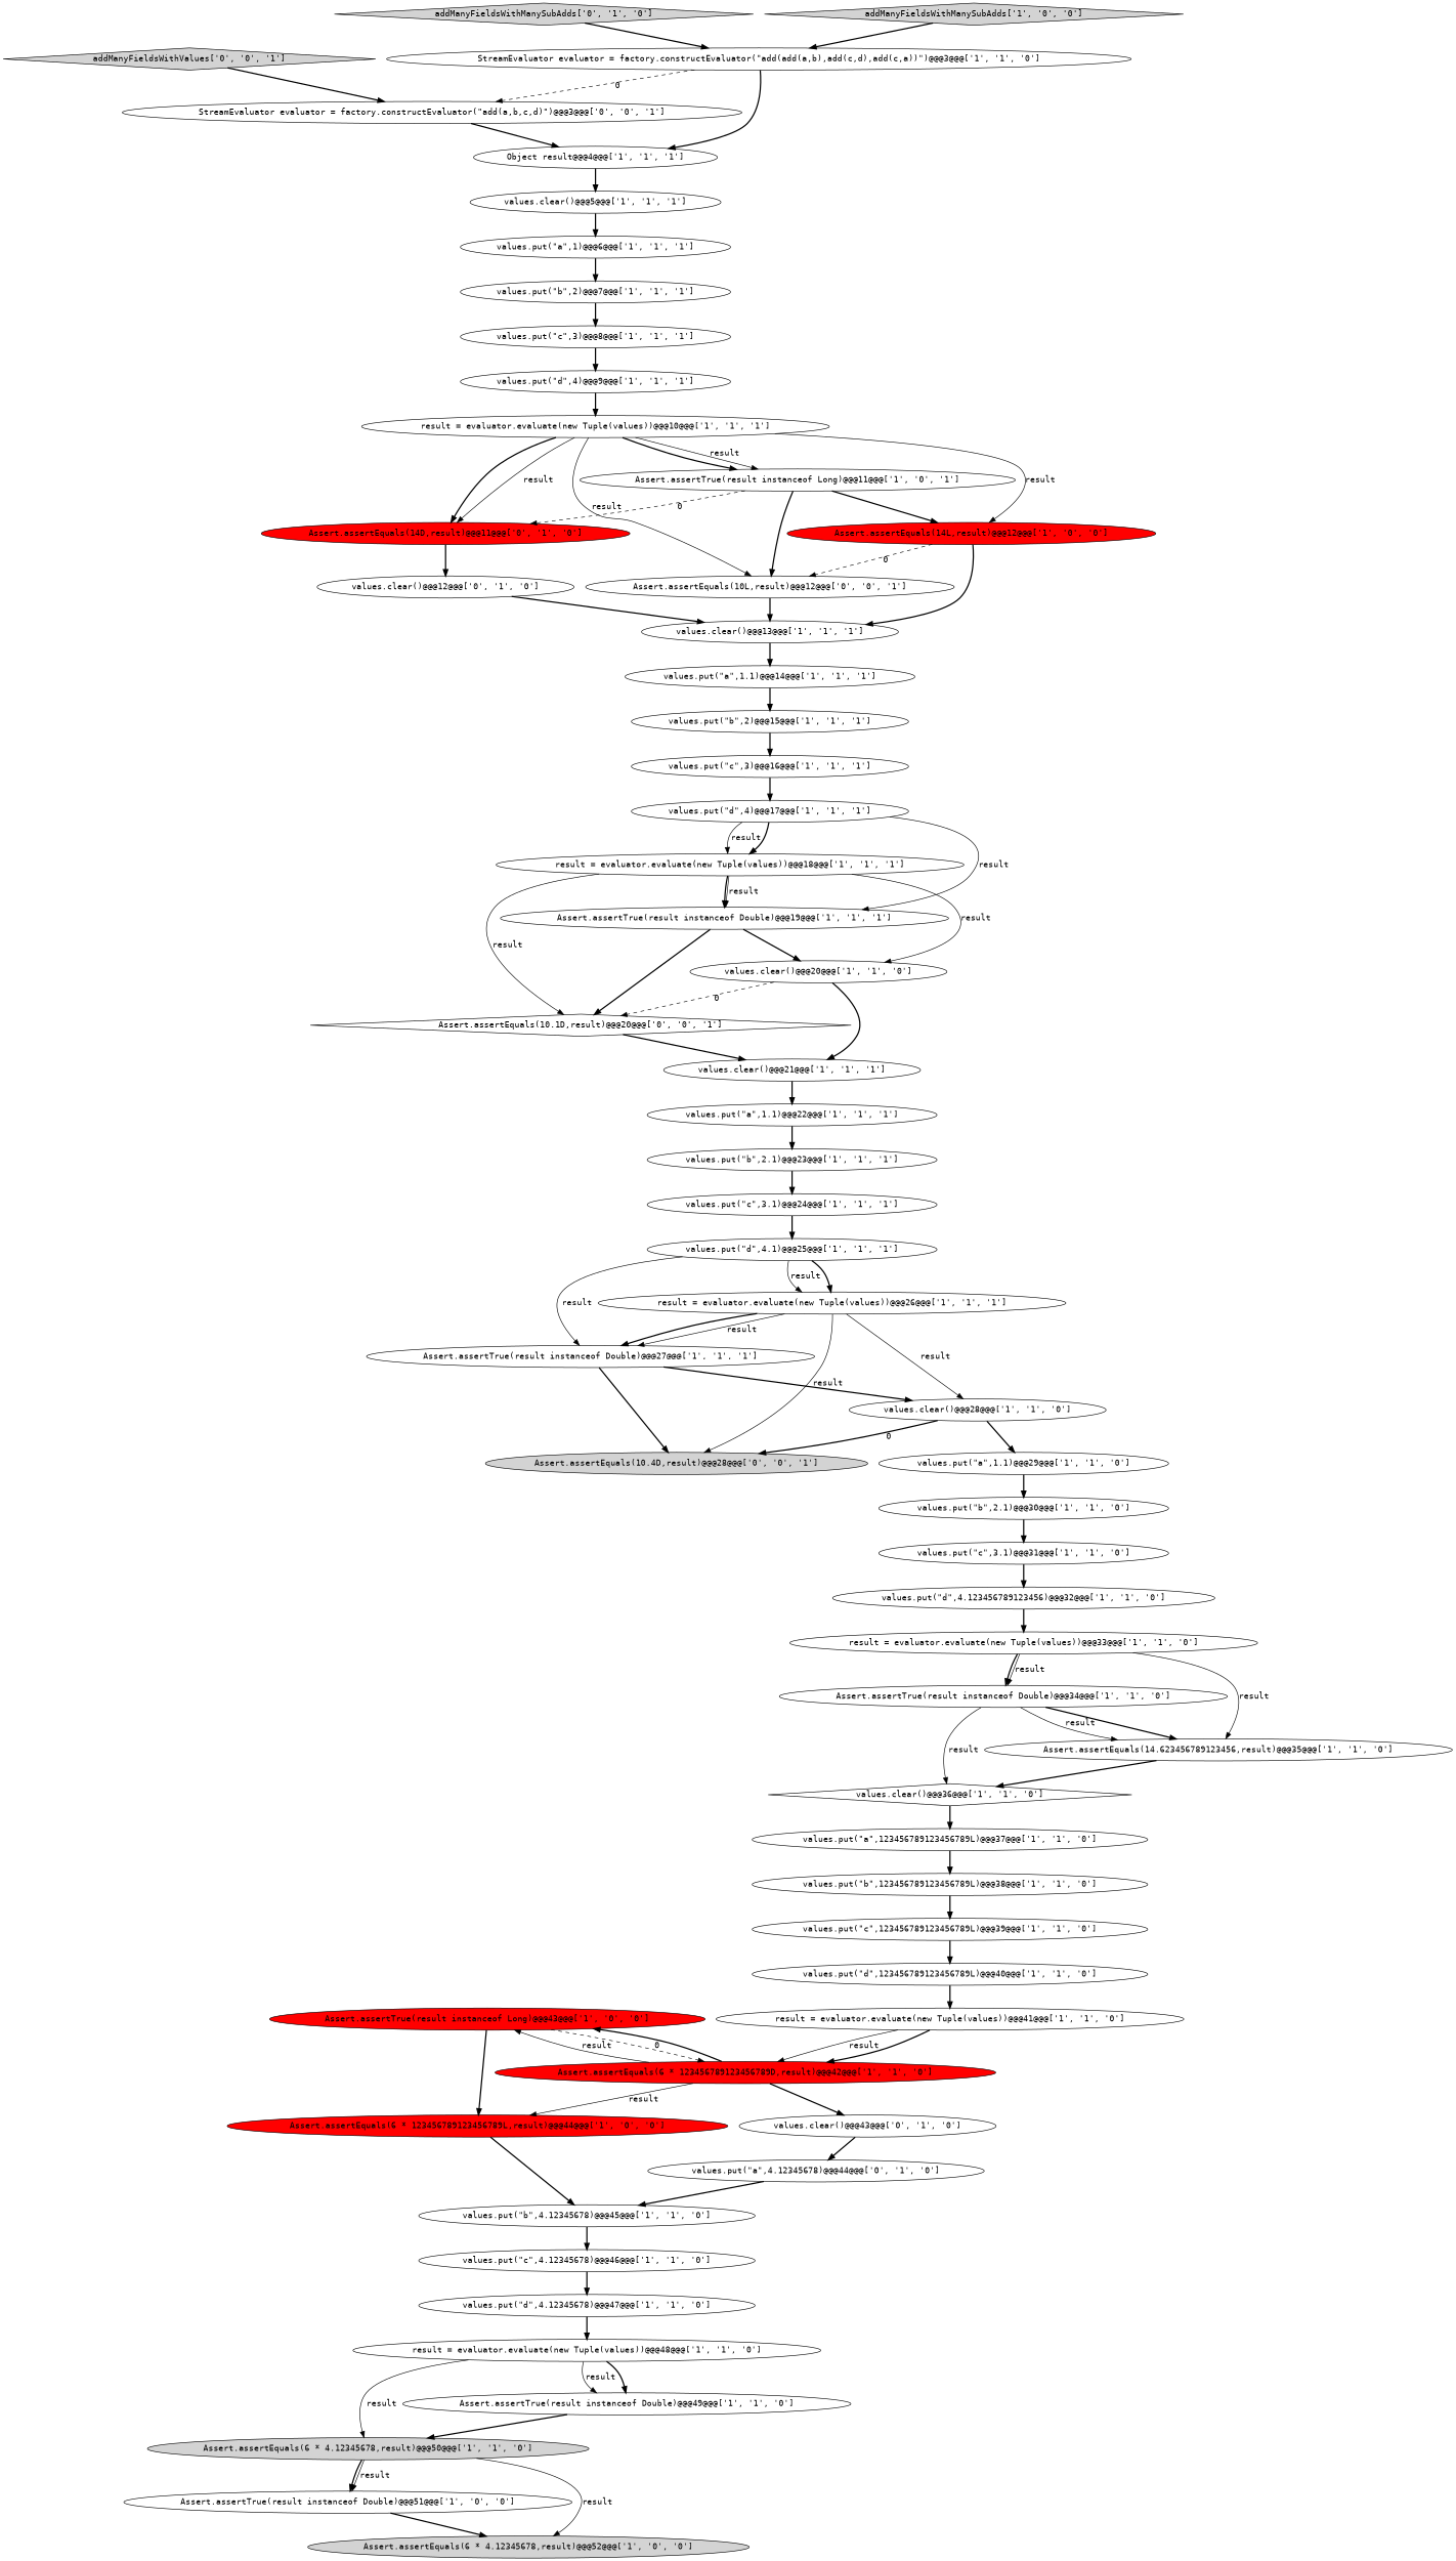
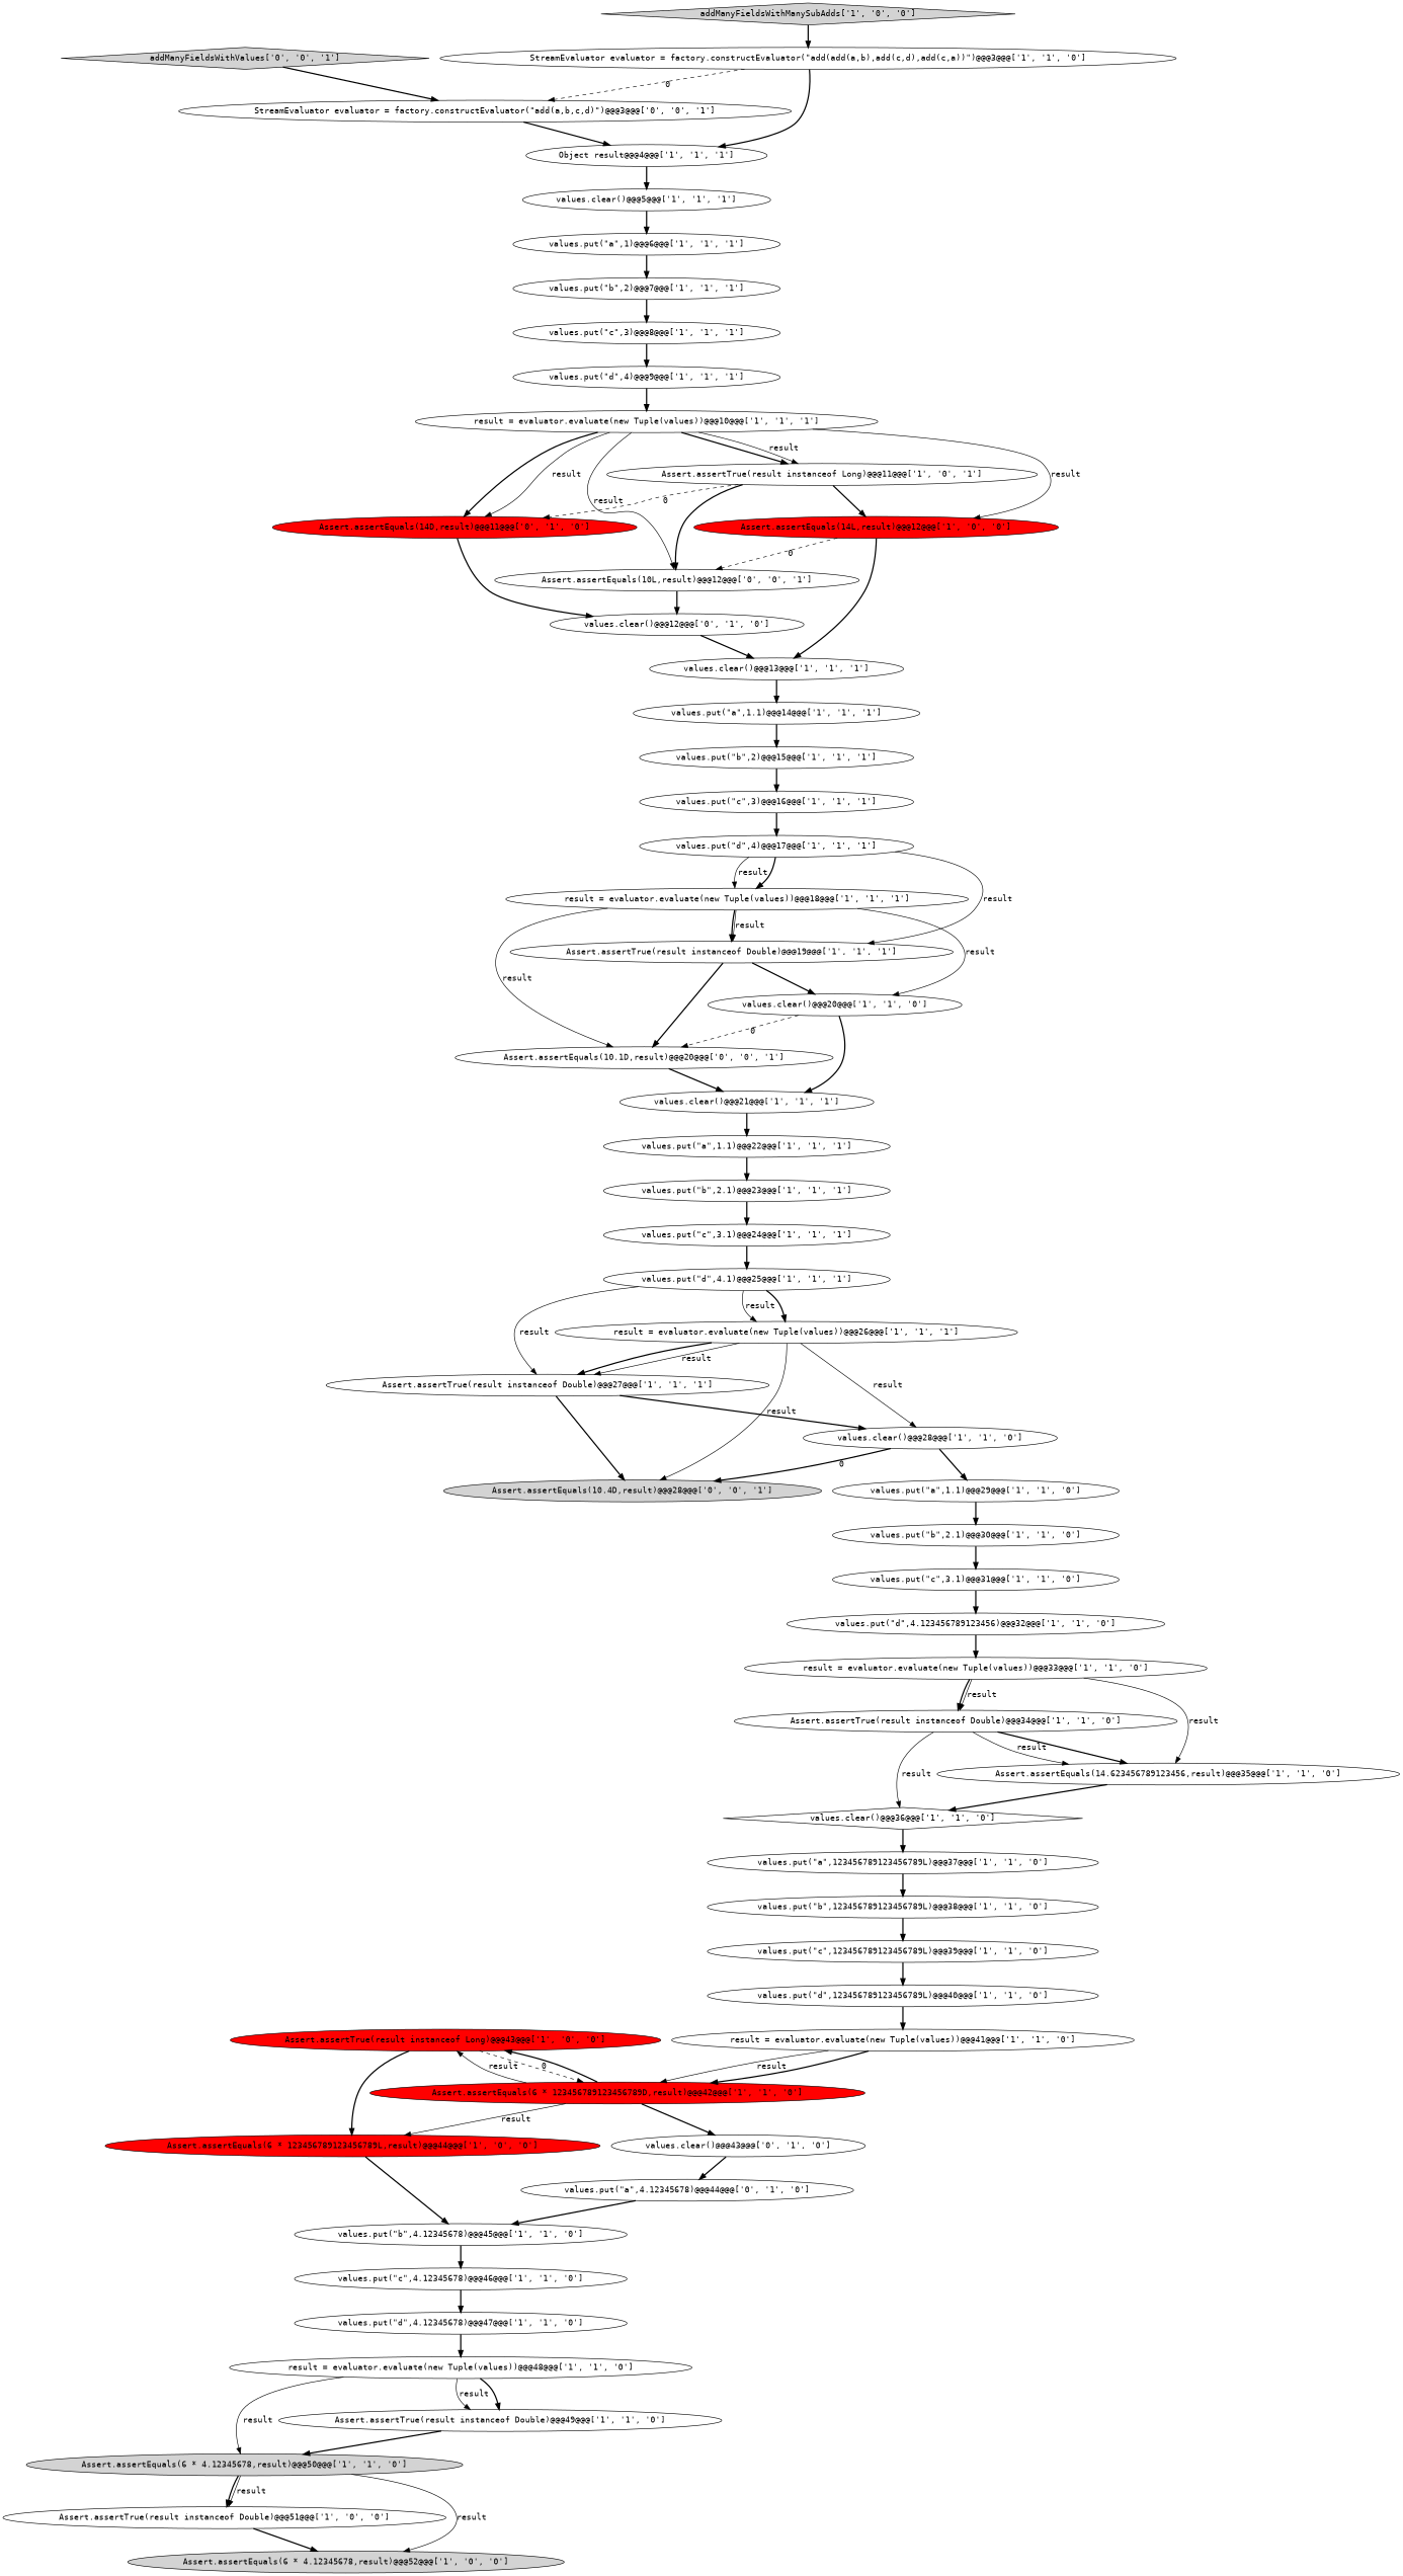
  digraph {
    fontname="DejaVu Sans Mono"
    node [fillcolor=white fontname="DejaVu Sans Mono" shape=ellipse style=filled]
    edge [fontname="DejaVu Sans Mono" style=bold]
    n1 [fillcolor=red label="Assert.assertTrue(result instanceof Long)@@@43@@@['1', '0', '0']"]
    n2 [fillcolor=red label="Assert.assertEquals(6 * 123456789123456789D,result)@@@42@@@['1', '1', '0']"]
    n3 [fillcolor=red label="Assert.assertEquals(6 * 123456789123456789L,result)@@@44@@@['1', '0', '0']"]
    n4 [label="values.clear()@@@43@@@['0', '1', '0']"]
    n5 [label="values.put(\"b\",4.12345678)@@@45@@@['1', '1', '0']"]
    n6 [label="values.clear()@@@21@@@['1', '1', '1']"]
    n7 [label="values.put(\"a\",1.1)@@@22@@@['1', '1', '1']"]
    n8 [label="values.put(\"b\",2.1)@@@23@@@['1', '1', '1']"]
    n9 [label="values.put(\"c\",3)@@@16@@@['1', '1', '1']"]
    n10 [label="values.put(\"d\",4)@@@17@@@['1', '1', '1']"]
    n11 [label="Assert.assertTrue(result instanceof Double)@@@19@@@['1', '1', '1']"]
    n12 [label="result = evaluator.evaluate(new Tuple(values))@@@18@@@['1', '1', '1']"]
    n13 [label="Assert.assertTrue(result instanceof Double)@@@51@@@['1', '0', '0']"]
    n14 [fillcolor=lightgray label="Assert.assertEquals(6 * 4.12345678,result)@@@52@@@['1', '0', '0']"]
    n15 [label="Assert.assertEquals(14.623456789123456,result)@@@35@@@['1', '1', '0']"]
    n16 [label="values.clear()@@@36@@@['1', '1', '0']" shape=diamond]
    n17 [label="values.put(\"a\",123456789123456789L)@@@37@@@['1', '1', '0']"]
    n18 [label="result = evaluator.evaluate(new Tuple(values))@@@48@@@['1', '1', '0']"]
    n19 [fillcolor=lightgray label="Assert.assertEquals(6 * 4.12345678,result)@@@50@@@['1', '1', '0']"]
    n20 [label="Assert.assertTrue(result instanceof Double)@@@49@@@['1', '1', '0']"]
    n21 [fillcolor=lightgray label="Assert.assertEquals(10.4D,result)@@@28@@@['0', '0', '1']"]
    n22 [label="values.clear()@@@20@@@['1', '1', '0']"]
-   n23 [label="Assert.assertEquals(10.1D,result)@@@20@@@['0', '0', '1']" shape=diamond]
+   n23 [label="Assert.assertEquals(10.1D,result)@@@20@@@['0', '0', '1']"]
    n24 [label="values.put(\"a\",4.12345678)@@@44@@@['0', '1', '0']"]
    n25 [label="values.put(\"c\",4.12345678)@@@46@@@['1', '1', '0']"]
    n26 [label="values.put(\"d\",4.12345678)@@@47@@@['1', '1', '0']"]
    n27 [label="values.put(\"c\",3.1)@@@24@@@['1', '1', '1']"]
    n28 [label="values.put(\"d\",4.1)@@@25@@@['1', '1', '1']"]
    n29 [label="values.clear()@@@28@@@['1', '1', '0']"]
    n30 [label="values.put(\"a\",1.1)@@@29@@@['1', '1', '0']"]
    n31 [label="values.put(\"b\",2.1)@@@30@@@['1', '1', '0']"]
    n32 [label="values.put(\"a\",1)@@@6@@@['1', '1', '1']"]
    n33 [label="values.put(\"b\",2)@@@7@@@['1', '1', '1']"]
    n34 [label="values.put(\"c\",3)@@@8@@@['1', '1', '1']"]
    n35 [fillcolor=red label="Assert.assertEquals(14D,result)@@@11@@@['0', '1', '0']"]
    n36 [label="values.clear()@@@12@@@['0', '1', '0']"]
    n37 [label="values.clear()@@@13@@@['1', '1', '1']"]
    n38 [label="values.put(\"b\",2)@@@15@@@['1', '1', '1']"]
    n39 [label="Assert.assertTrue(result instanceof Long)@@@11@@@['1', '0', '1']"]
    n40 [fillcolor=red label="Assert.assertEquals(14L,result)@@@12@@@['1', '0', '0']"]
    n41 [label="Assert.assertEquals(10L,result)@@@12@@@['0', '0', '1']"]
    n42 [label="Assert.assertTrue(result instanceof Double)@@@27@@@['1', '1', '1']"]
    n43 [label="values.put(\"d\",4)@@@9@@@['1', '1', '1']"]
    n44 [label="result = evaluator.evaluate(new Tuple(values))@@@10@@@['1', '1', '1']"]
    n45 [label="result = evaluator.evaluate(new Tuple(values))@@@26@@@['1', '1', '1']"]
    n46 [label="Object result@@@4@@@['1', '1', '1']"]
    n47 [label="values.clear()@@@5@@@['1', '1', '1']"]
    n48 [label="result = evaluator.evaluate(new Tuple(values))@@@33@@@['1', '1', '0']"]
    n49 [label="Assert.assertTrue(result instanceof Double)@@@34@@@['1', '1', '0']"]
    n50 [label="values.put(\"c\",3.1)@@@31@@@['1', '1', '0']"]
    n51 [label="values.put(\"b\",123456789123456789L)@@@38@@@['1', '1', '0']"]
    n52 [label="values.put(\"c\",123456789123456789L)@@@39@@@['1', '1', '0']"]
    n53 [label="values.put(\"d\",123456789123456789L)@@@40@@@['1', '1', '0']"]
-   n54 [fillcolor=lightgray label="addManyFieldsWithManySubAdds['0', '1', '0']" shape=diamond]
    n55 [label="StreamEvaluator evaluator = factory.constructEvaluator(\"add(add(a,b),add(c,d),add(c,a))\")@@@3@@@['1', '1', '0']"]
    n56 [label="StreamEvaluator evaluator = factory.constructEvaluator(\"add(a,b,c,d)\")@@@3@@@['0', '0', '1']"]
    n57 [label="values.put(\"d\",4.123456789123456)@@@32@@@['1', '1', '0']"]
    n58 [label="values.put(\"a\",1.1)@@@14@@@['1', '1', '1']"]
    n59 [label="result = evaluator.evaluate(new Tuple(values))@@@41@@@['1', '1', '0']"]
    n60 [fillcolor=lightgray label="addManyFieldsWithManySubAdds['1', '0', '0']" shape=diamond]
    n61 [fillcolor=lightgray label="addManyFieldsWithValues['0', '0', '1']" shape=diamond]
    n1 -> n2 [label=0 style=dashed]
    n1 -> n3
    n2 -> n1
    n2 -> n1 [label=result style=solid]
    n2 -> n3 [label=result style=solid]
    n2 -> n4
    n3 -> n5
    n4 -> n24
    n5 -> n25
    n6 -> n7
    n7 -> n8
    n8 -> n27
    n9 -> n10
    n10 -> n11 [label=result style=solid]
    n10 -> n12 [label=result style=solid]
    n10 -> n12
    n11 -> n22
    n11 -> n23
    n12 -> n11 [label=result style=solid]
    n12 -> n11
    n12 -> n22 [label=result style=solid]
    n12 -> n23 [label=result style=solid]
    n13 -> n14
    n15 -> n16
    n16 -> n17
    n17 -> n51
    n18 -> n19 [label=result style=solid]
    n18 -> n20
    n18 -> n20 [label=result style=solid]
    n19 -> n13 [label=result style=solid]
    n19 -> n13
    n19 -> n14 [label=result style=solid]
    n20 -> n19
    n22 -> n6
    n22 -> n23 [label=0 style=dashed]
    n23 -> n6
    n24 -> n5
    n25 -> n26
    n26 -> n18
    n27 -> n28
    n28 -> n42 [label=result style=solid]
    n28 -> n45
    n28 -> n45 [label=result style=solid]
    n29 -> n21 [label=0]
    n29 -> n30
    n30 -> n31
    n31 -> n50
    n32 -> n33
    n33 -> n34
    n34 -> n43
    n35 -> n36
    n36 -> n37
    n37 -> n58
    n38 -> n9
    n39 -> n35 [label=0 style=dashed]
    n39 -> n40
    n39 -> n41
    n40 -> n37
    n40 -> n41 [label=0 style=dashed]
-   n41 -> n37
+   n41 -> n36
    n42 -> n21
    n42 -> n29
    n43 -> n44
    n44 -> n35 [label=result style=solid]
    n44 -> n35
    n44 -> n39
    n44 -> n39 [label=result style=solid]
    n44 -> n40 [label=result style=solid]
    n44 -> n41 [label=result style=solid]
    n45 -> n21 [label=result style=solid]
    n45 -> n29 [label=result style=solid]
    n45 -> n42 [label=result style=solid]
    n45 -> n42
    n46 -> n47
    n47 -> n32
    n48 -> n15 [label=result style=solid]
    n48 -> n49
    n48 -> n49 [label=result style=solid]
    n49 -> n15
    n49 -> n15 [label=result style=solid]
    n49 -> n16 [label=result style=solid]
    n50 -> n57
    n51 -> n52
    n52 -> n53
    n53 -> n59
-   n54 -> n55
    n55 -> n46
    n55 -> n56 [label=0 style=dashed]
    n56 -> n46
    n57 -> n48
    n58 -> n38
    n59 -> n2 [label=result style=solid]
    n59 -> n2
    n60 -> n55
    n61 -> n56
  }
